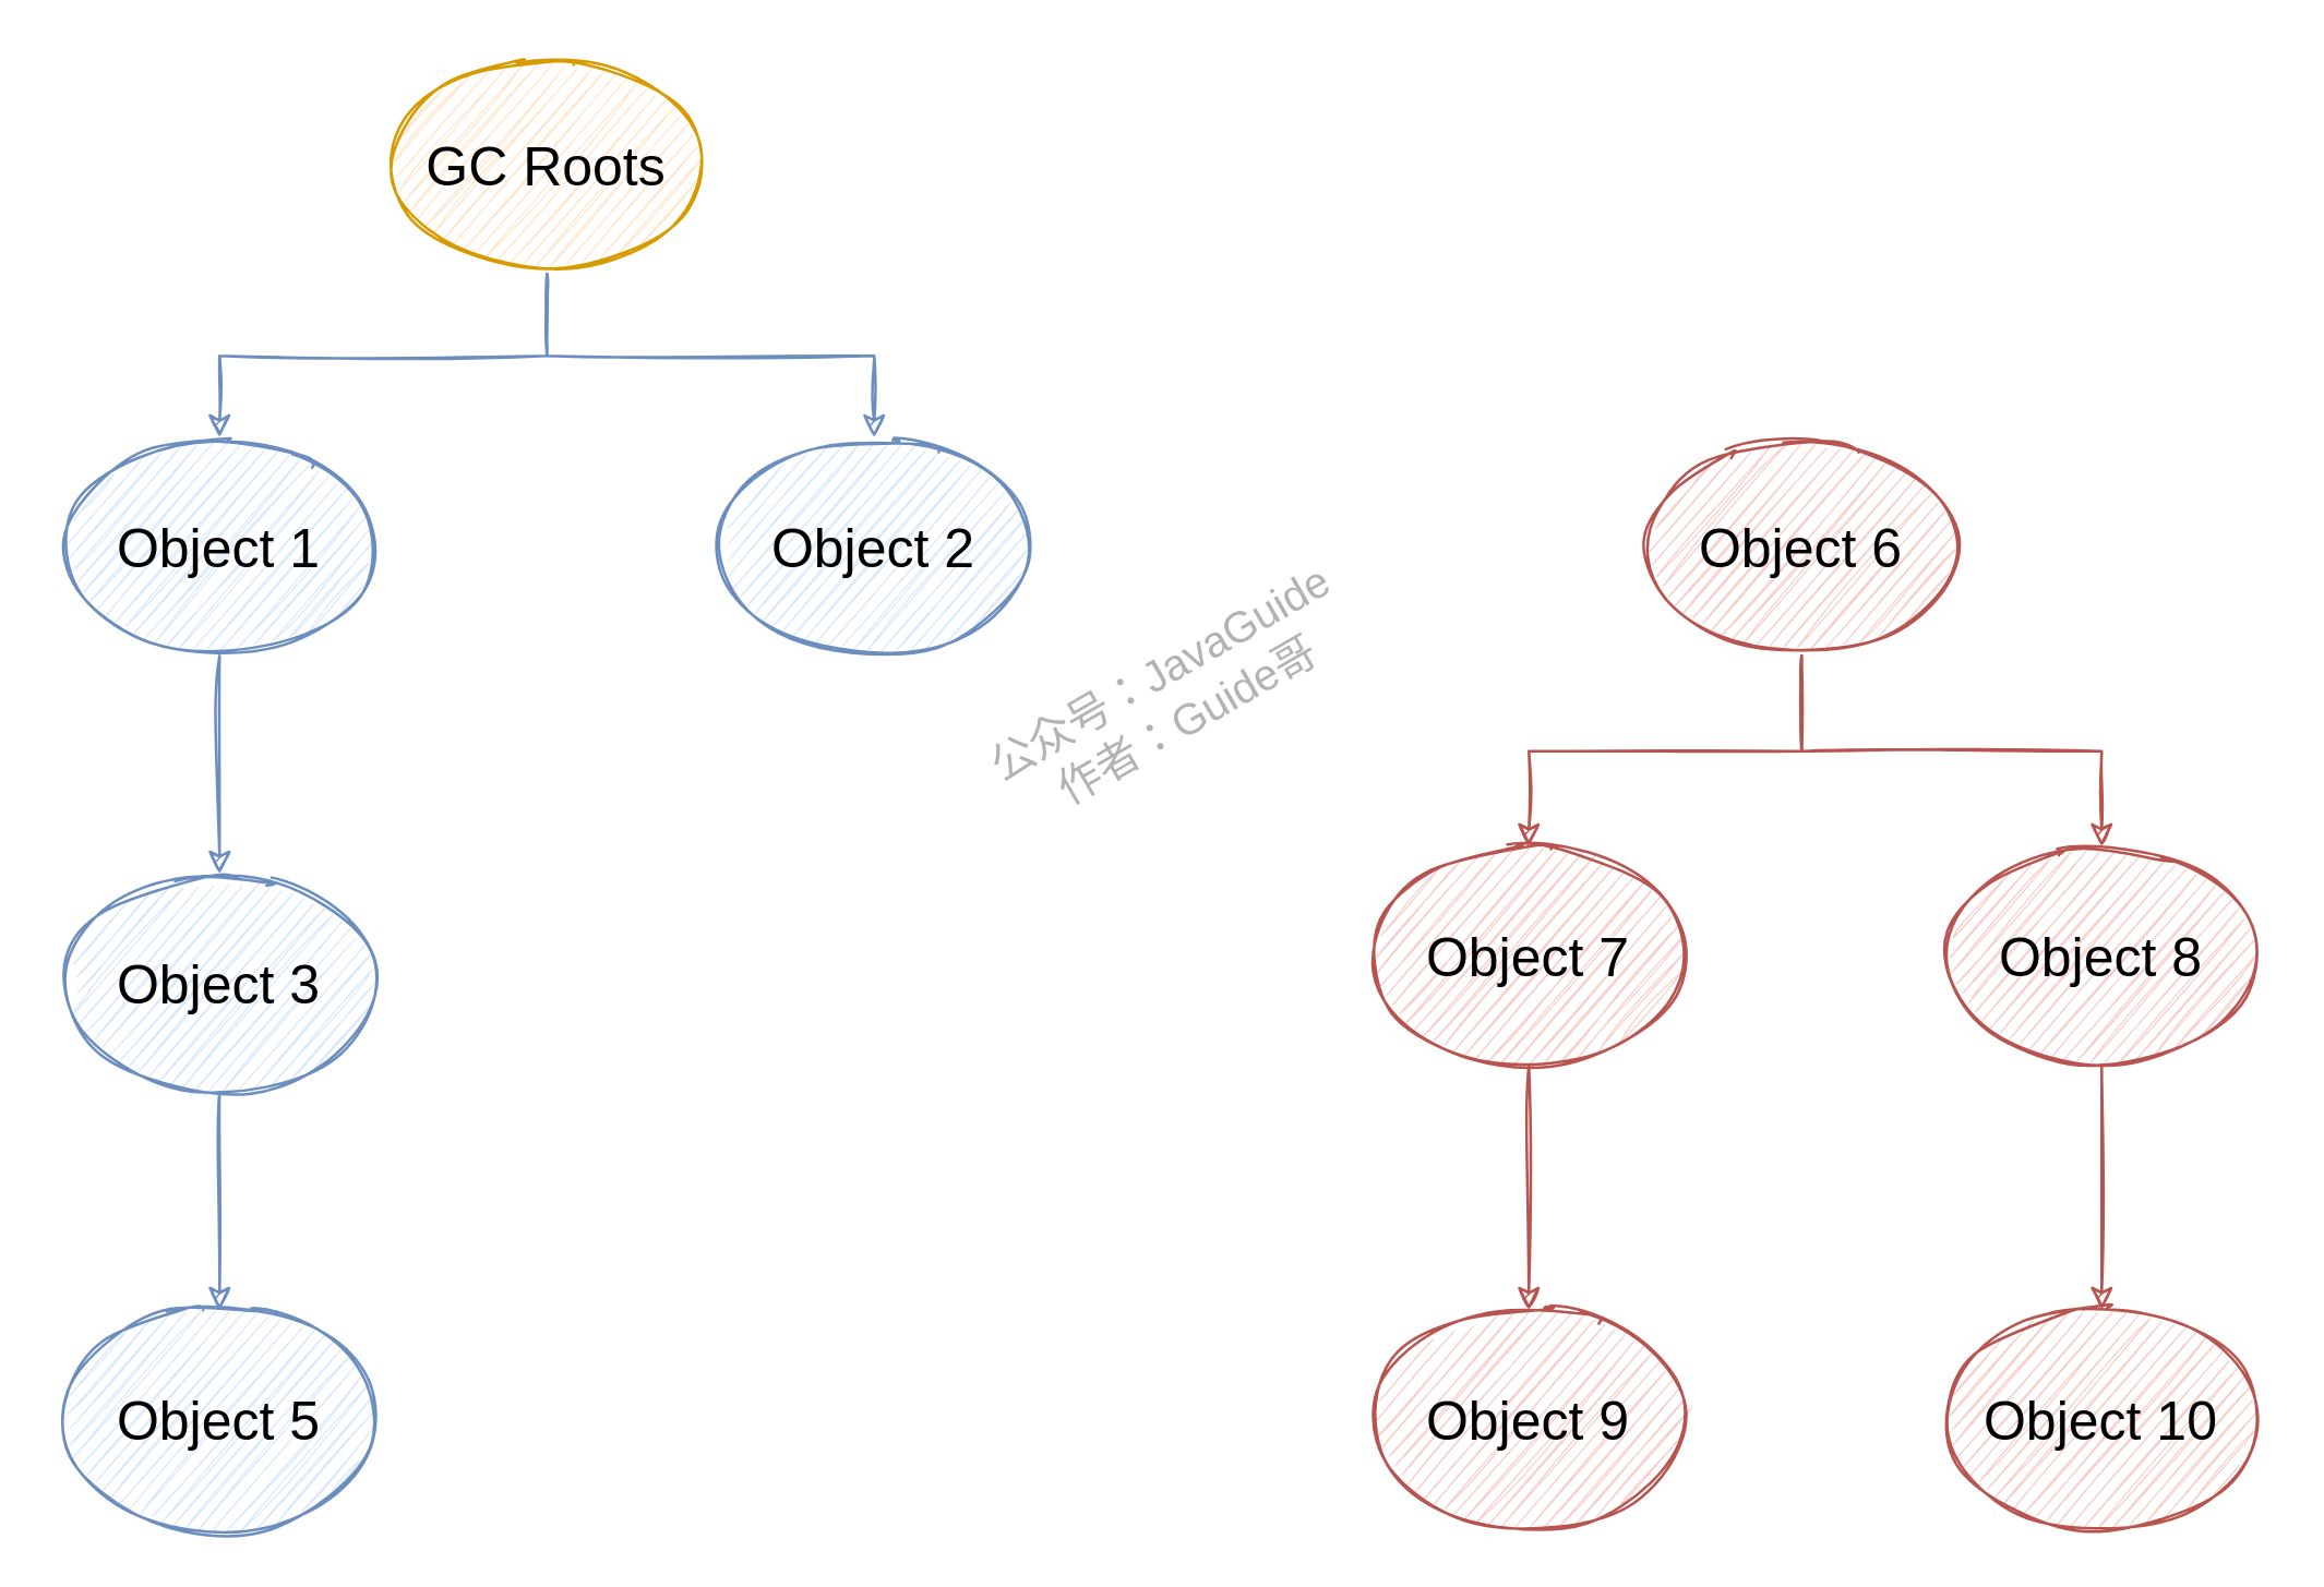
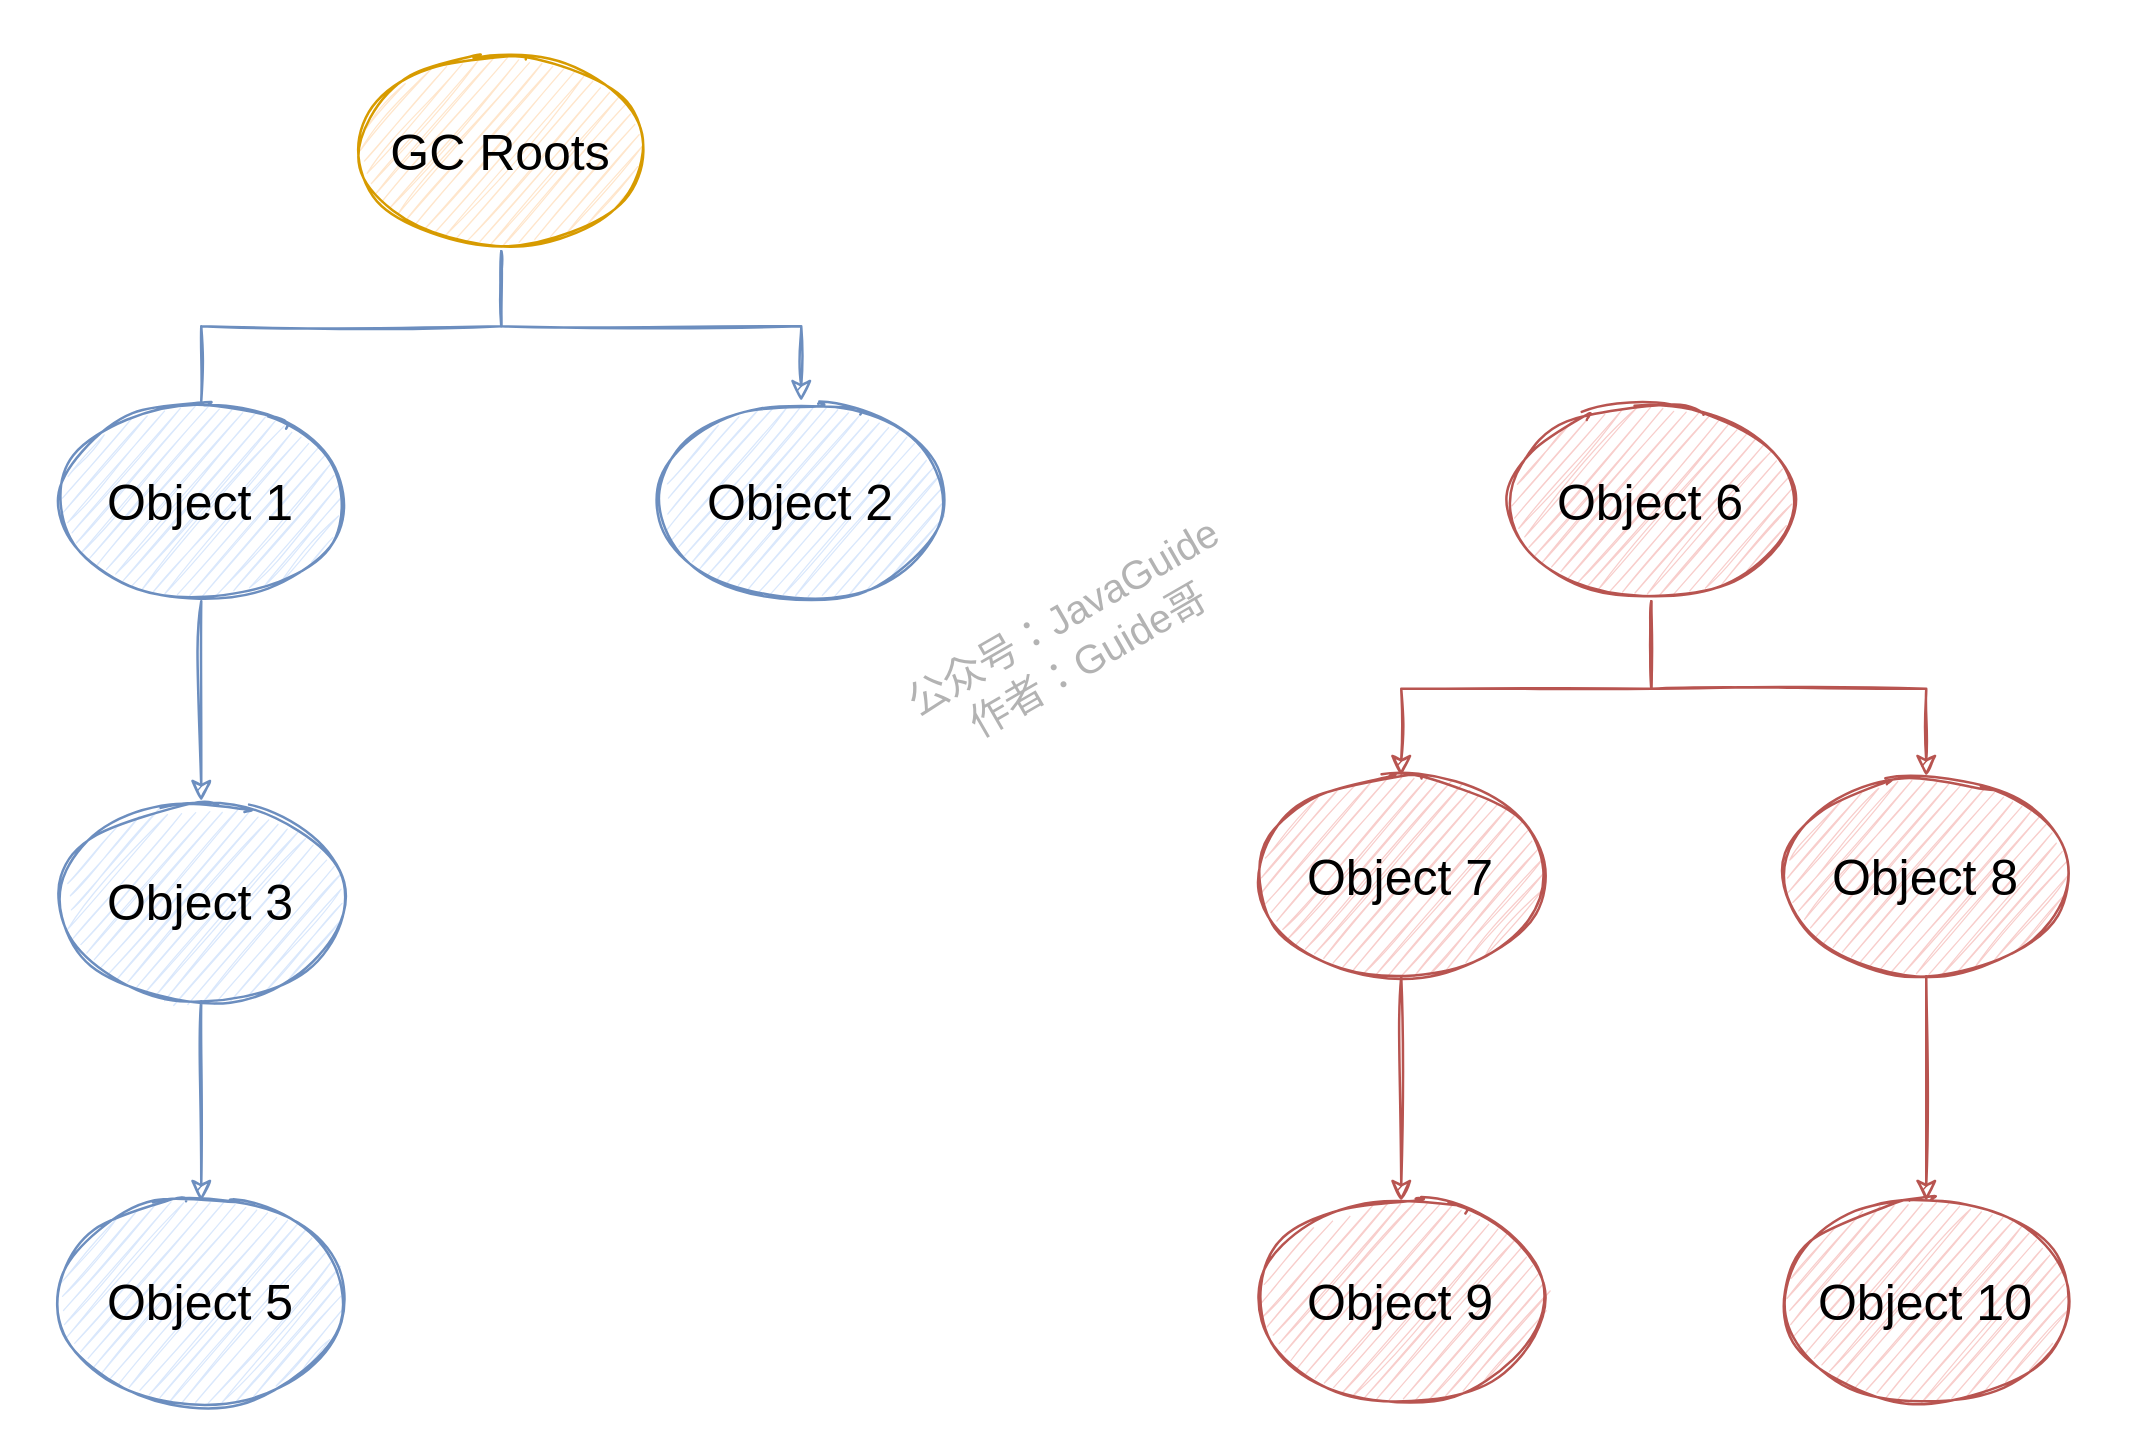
  <mxCell id="0" />
  <mxCell id="1" parent="0" />
- <mxCell id="2" style="edgeStyle=orthogonalEdgeStyle;rounded=0;sketch=1;orthogonalLoop=1;jettySize=auto;html=1;strokeWidth=1;strokeColor=#6c8ebf;fillColor=#dae8fc;" edge="1" parent="1" source="4" target="6"><mxGeometry relative="1" as="geometry" /></mxCell>
+ <mxCell id="2" style="edgeStyle=orthogonalEdgeStyle;rounded=0;sketch=1;orthogonalLoop=1;jettySize=auto;html=1;strokeWidth=1;strokeColor=#6c8ebf;fillColor=#dae8fc;endArrow=none;" edge="1" parent="1" source="4" target="6"><mxGeometry relative="1" as="geometry" /></mxCell>
  <mxCell id="3" style="edgeStyle=orthogonalEdgeStyle;rounded=0;sketch=1;orthogonalLoop=1;jettySize=auto;html=1;strokeWidth=1;strokeColor=#6c8ebf;fillColor=#dae8fc;" edge="1" parent="1" source="4" target="7"><mxGeometry relative="1" as="geometry" /></mxCell>
  <mxCell id="4" value="GC Roots" style="ellipse;whiteSpace=wrap;html=1;fontSize=20;fillColor=#ffe6cc;strokeColor=#d79b00;sketch=1;" vertex="1" parent="1"><mxGeometry x="140" y="20" width="120" height="80" as="geometry" /></mxCell>
  <mxCell id="5" style="edgeStyle=orthogonalEdgeStyle;rounded=0;sketch=1;orthogonalLoop=1;jettySize=auto;html=1;strokeWidth=1;strokeColor=#6c8ebf;fillColor=#dae8fc;" edge="1" parent="1" source="6" target="9"><mxGeometry relative="1" as="geometry" /></mxCell>
  <mxCell id="6" value="Object 1" style="ellipse;whiteSpace=wrap;html=1;fontSize=20;fillColor=#dae8fc;strokeColor=#6c8ebf;sketch=1;" vertex="1" parent="1"><mxGeometry x="20" y="160" width="120" height="80" as="geometry" /></mxCell>
  <mxCell id="7" value="Object 2" style="ellipse;whiteSpace=wrap;html=1;fontSize=20;fillColor=#dae8fc;strokeColor=#6c8ebf;sketch=1;" vertex="1" parent="1"><mxGeometry x="260" y="160" width="120" height="80" as="geometry" /></mxCell>
  <mxCell id="8" style="edgeStyle=orthogonalEdgeStyle;rounded=0;sketch=1;orthogonalLoop=1;jettySize=auto;html=1;strokeWidth=1;strokeColor=#6c8ebf;fillColor=#dae8fc;" edge="1" parent="1" source="9" target="10"><mxGeometry relative="1" as="geometry" /></mxCell>
  <mxCell id="9" value="Object 3" style="ellipse;whiteSpace=wrap;html=1;fontSize=20;fillColor=#dae8fc;strokeColor=#6c8ebf;sketch=1;" vertex="1" parent="1"><mxGeometry x="20" y="320" width="120" height="80" as="geometry" /></mxCell>
  <mxCell id="10" value="Object 5" style="ellipse;whiteSpace=wrap;html=1;fontSize=20;fillColor=#dae8fc;strokeColor=#6c8ebf;sketch=1;" vertex="1" parent="1"><mxGeometry x="20" y="480" width="120" height="80" as="geometry" /></mxCell>
  <mxCell id="11" style="edgeStyle=orthogonalEdgeStyle;rounded=0;sketch=1;orthogonalLoop=1;jettySize=auto;html=1;strokeColor=#b85450;strokeWidth=1;fillColor=#f8cecc;" edge="1" parent="1" source="13" target="17"><mxGeometry relative="1" as="geometry" /></mxCell>
  <mxCell id="12" style="edgeStyle=orthogonalEdgeStyle;rounded=0;sketch=1;orthogonalLoop=1;jettySize=auto;html=1;strokeColor=#b85450;strokeWidth=1;fillColor=#f8cecc;" edge="1" parent="1" source="13" target="15"><mxGeometry relative="1" as="geometry" /></mxCell>
  <mxCell id="13" value="Object 6" style="ellipse;whiteSpace=wrap;html=1;fontSize=20;fillColor=#f8cecc;strokeColor=#b85450;sketch=1;" vertex="1" parent="1"><mxGeometry x="600" y="160" width="120" height="80" as="geometry" /></mxCell>
  <mxCell id="14" style="edgeStyle=orthogonalEdgeStyle;rounded=0;sketch=1;orthogonalLoop=1;jettySize=auto;html=1;entryX=0.5;entryY=0;entryDx=0;entryDy=0;strokeColor=#b85450;strokeWidth=1;fillColor=#f8cecc;" edge="1" parent="1" source="15" target="18"><mxGeometry relative="1" as="geometry" /></mxCell>
  <mxCell id="15" value="Object 8" style="ellipse;whiteSpace=wrap;html=1;fontSize=20;fillColor=#f8cecc;strokeColor=#b85450;sketch=1;" vertex="1" parent="1"><mxGeometry x="710" y="310" width="120" height="80" as="geometry" /></mxCell>
  <mxCell id="16" style="edgeStyle=orthogonalEdgeStyle;rounded=0;sketch=1;orthogonalLoop=1;jettySize=auto;html=1;entryX=0.5;entryY=0;entryDx=0;entryDy=0;strokeColor=#b85450;strokeWidth=1;fillColor=#f8cecc;" edge="1" parent="1" source="17" target="19"><mxGeometry relative="1" as="geometry" /></mxCell>
  <mxCell id="17" value="Object 7" style="ellipse;whiteSpace=wrap;html=1;fontSize=20;fillColor=#f8cecc;strokeColor=#b85450;sketch=1;" vertex="1" parent="1"><mxGeometry x="500" y="310" width="120" height="80" as="geometry" /></mxCell>
  <mxCell id="18" value="Object 10" style="ellipse;whiteSpace=wrap;html=1;fontSize=20;fillColor=#f8cecc;strokeColor=#b85450;sketch=1;" vertex="1" parent="1"><mxGeometry x="710" y="480" width="120" height="80" as="geometry" /></mxCell>
  <mxCell id="19" value="Object 9" style="ellipse;whiteSpace=wrap;html=1;fontSize=20;fillColor=#f8cecc;strokeColor=#b85450;sketch=1;" vertex="1" parent="1"><mxGeometry x="500" y="480" width="120" height="80" as="geometry" /></mxCell>
  <mxCell id="20" value="公众号：JavaGuide&lt;br style=&quot;font-size: 16px;&quot;&gt;作者：Guide哥" style="text;html=1;strokeColor=none;fillColor=none;align=center;verticalAlign=middle;whiteSpace=wrap;rounded=0;labelBackgroundColor=none;fontSize=16;fontColor=#B3B3B3;rotation=-30;sketch=1;" vertex="1" parent="1"><mxGeometry x="340" y="250" width="180" height="10" as="geometry" /></mxCell>
